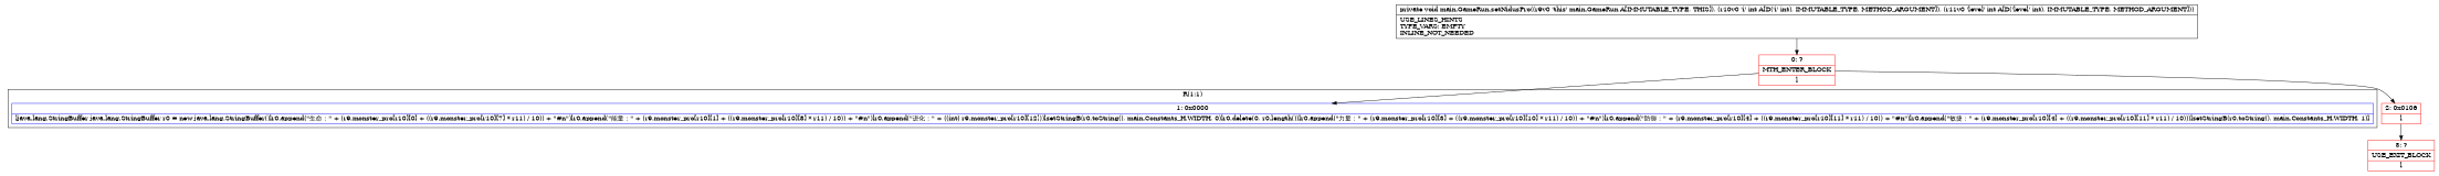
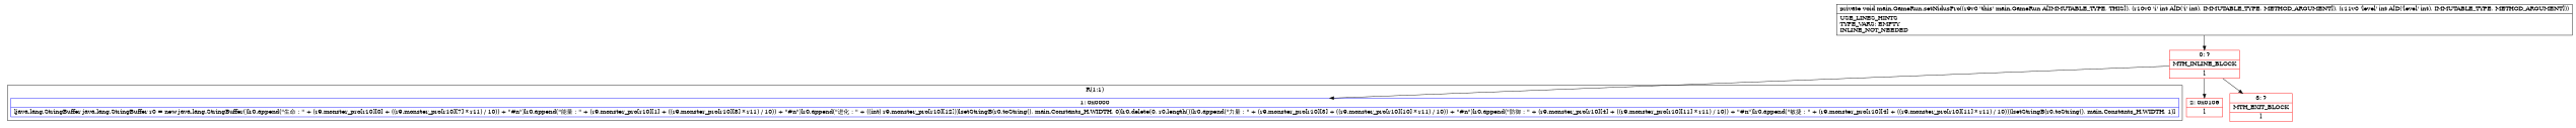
  digraph {
    node [color=red shape=record]
    n1 [color=blue label="{1\:\ 0x0000|ljava.lang.StringBuffer java.lang.StringBuffer r0 = new java.lang.StringBuffer()lr0.append(\"生命：\" + (r9.monster_pro[r10][0] + ((r9.monster_pro[r10][7] * r11) \/ 10)) + \"#n\")lr0.append(\"能量：\" + (r9.monster_pro[r10][1] + ((r9.monster_pro[r10][8] * r11) \/ 10)) + \"#n\")lr0.append(\"进化：\" + ((int) r9.monster_pro[r10][12]))lsetStringB(r0.toString(), main.Constants_H.WIDTH, 0)lr0.delete(0, r0.length())lr0.append(\"力量：\" + (r9.monster_pro[r10][3] + ((r9.monster_pro[r10][10] * r11) \/ 10)) + \"#n\")lr0.append(\"防御：\" + (r9.monster_pro[r10][4] + ((r9.monster_pro[r10][11] * r11) \/ 10)) + \"#n\")lr0.append(\"敏捷：\" + (r9.monster_pro[r10][4] + ((r9.monster_pro[r10][11] * r11) \/ 10)))lsetStringB(r0.toString(), main.Constants_H.WIDTH, 1)l}"]
    n2 [label="{2\:\ 0x0106|l}"]
-   n3 [label="{3\:\ ?|USE_EXIT_BLOCK\l|l}"]
-   n4 [label="{0\:\ ?|MTH_ENTER_BLOCK\l|l}"]
+   n3 [label="{3\:\ ?|MTH_EXIT_BLOCK\l|l}"]
+   n4 [label="{0\:\ ?|MTH_INLINE_BLOCK\l|l}"]
    n5 [label="{private void main.GameRun.setNidusPro((r9v0 'this' main.GameRun A[IMMUTABLE_TYPE, THIS]), (r10v0 'i' int A[D('i' int), IMMUTABLE_TYPE, METHOD_ARGUMENT]), (r11v0 'level' int A[D('level' int), IMMUTABLE_TYPE, METHOD_ARGUMENT]))  | USE_LINES_HINTS\lTYPE_VARS: EMPTY\lINLINE_NOT_NEEDED\l}" color=""]
    subgraph cluster_1 {
      label="R(1:1)"
      n1
    }
-   n2 -> n3
+   n4 -> n3
    n4 -> n1
    n4 -> n2
    n5 -> n4
  }
